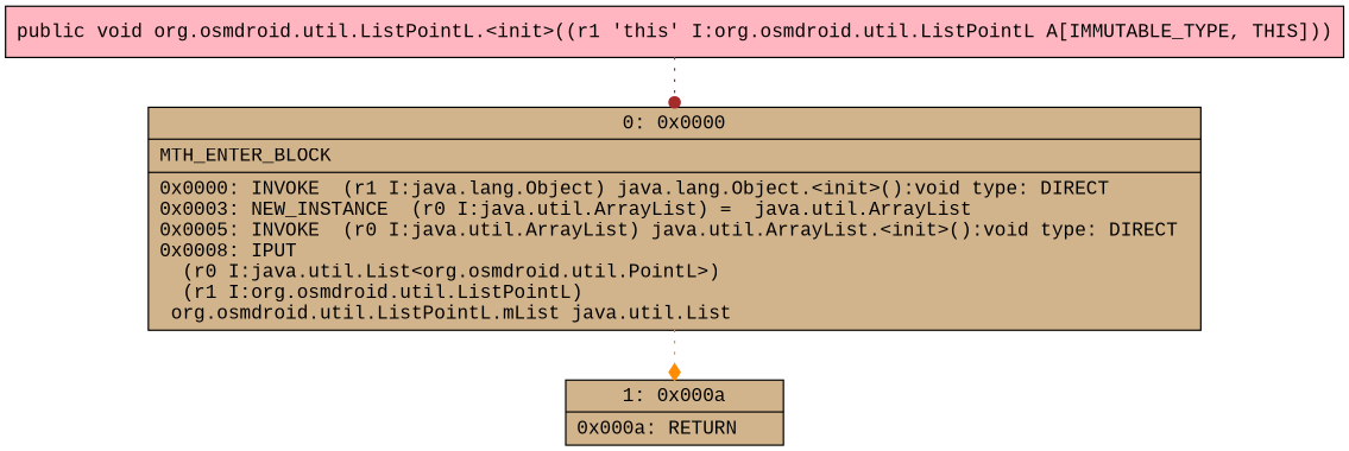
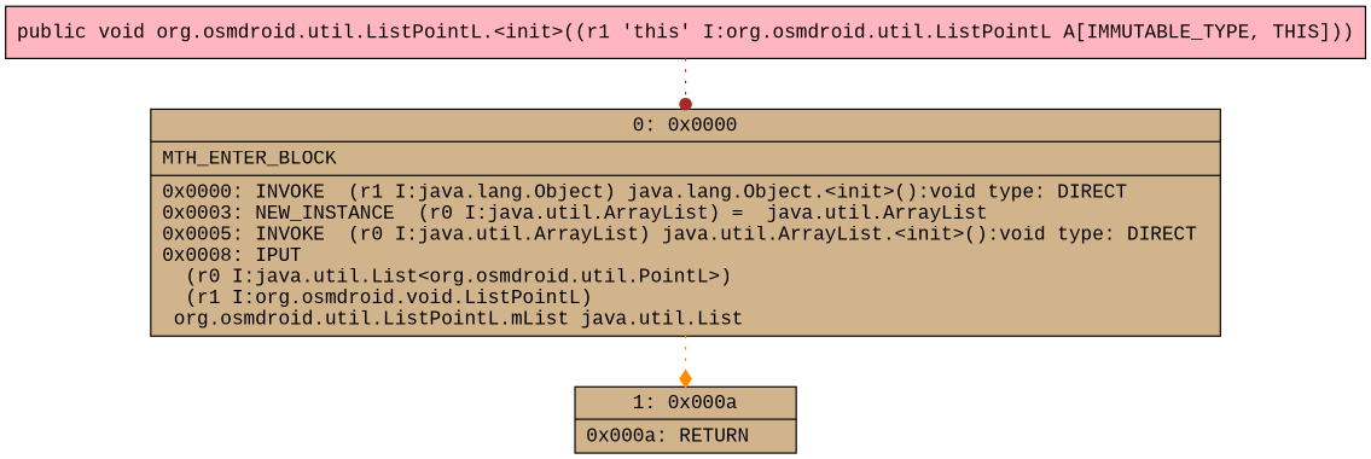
  digraph {
    fontname="Liberation Mono"
    node [shape=record style=filled fillcolor=tan fontname="Liberation Mono"]
    edge [style=dotted fontname="Liberation Mono"]
-   n1 [label="{0\:\ 0x0000|MTH_ENTER_BLOCK\l|0x0000: INVOKE  (r1 I:java.lang.Object) java.lang.Object.\<init\>():void type: DIRECT \l0x0003: NEW_INSTANCE  (r0 I:java.util.ArrayList) =  java.util.ArrayList \l0x0005: INVOKE  (r0 I:java.util.ArrayList) java.util.ArrayList.\<init\>():void type: DIRECT \l0x0008: IPUT  \l  (r0 I:java.util.List\<org.osmdroid.util.PointL\>)\l  (r1 I:org.osmdroid.util.ListPointL)\l org.osmdroid.util.ListPointL.mList java.util.List \l}"]
+   n1 [label="{0\:\ 0x0000|MTH_ENTER_BLOCK\l|0x0000: INVOKE  (r1 I:java.lang.Object) java.lang.Object.\<init\>():void type: DIRECT \l0x0003: NEW_INSTANCE  (r0 I:java.util.ArrayList) =  java.util.ArrayList \l0x0005: INVOKE  (r0 I:java.util.ArrayList) java.util.ArrayList.\<init\>():void type: DIRECT \l0x0008: IPUT  \l  (r0 I:java.util.List\<org.osmdroid.util.PointL\>)\l  (r1 I:org.osmdroid.void.ListPointL)\l org.osmdroid.util.ListPointL.mList java.util.List \l}"]
    n2 [label="{1\:\ 0x000a|0x000a: RETURN   \l}"]
    n3 [label="{public void org.osmdroid.util.ListPointL.\<init\>((r1 'this' I:org.osmdroid.util.ListPointL A[IMMUTABLE_TYPE, THIS])) }" fillcolor=lightpink]
    n1 -> n2 [color=darkorange arrowhead=diamond]
    n3 -> n1 [color=brown arrowhead=dot]
  }
